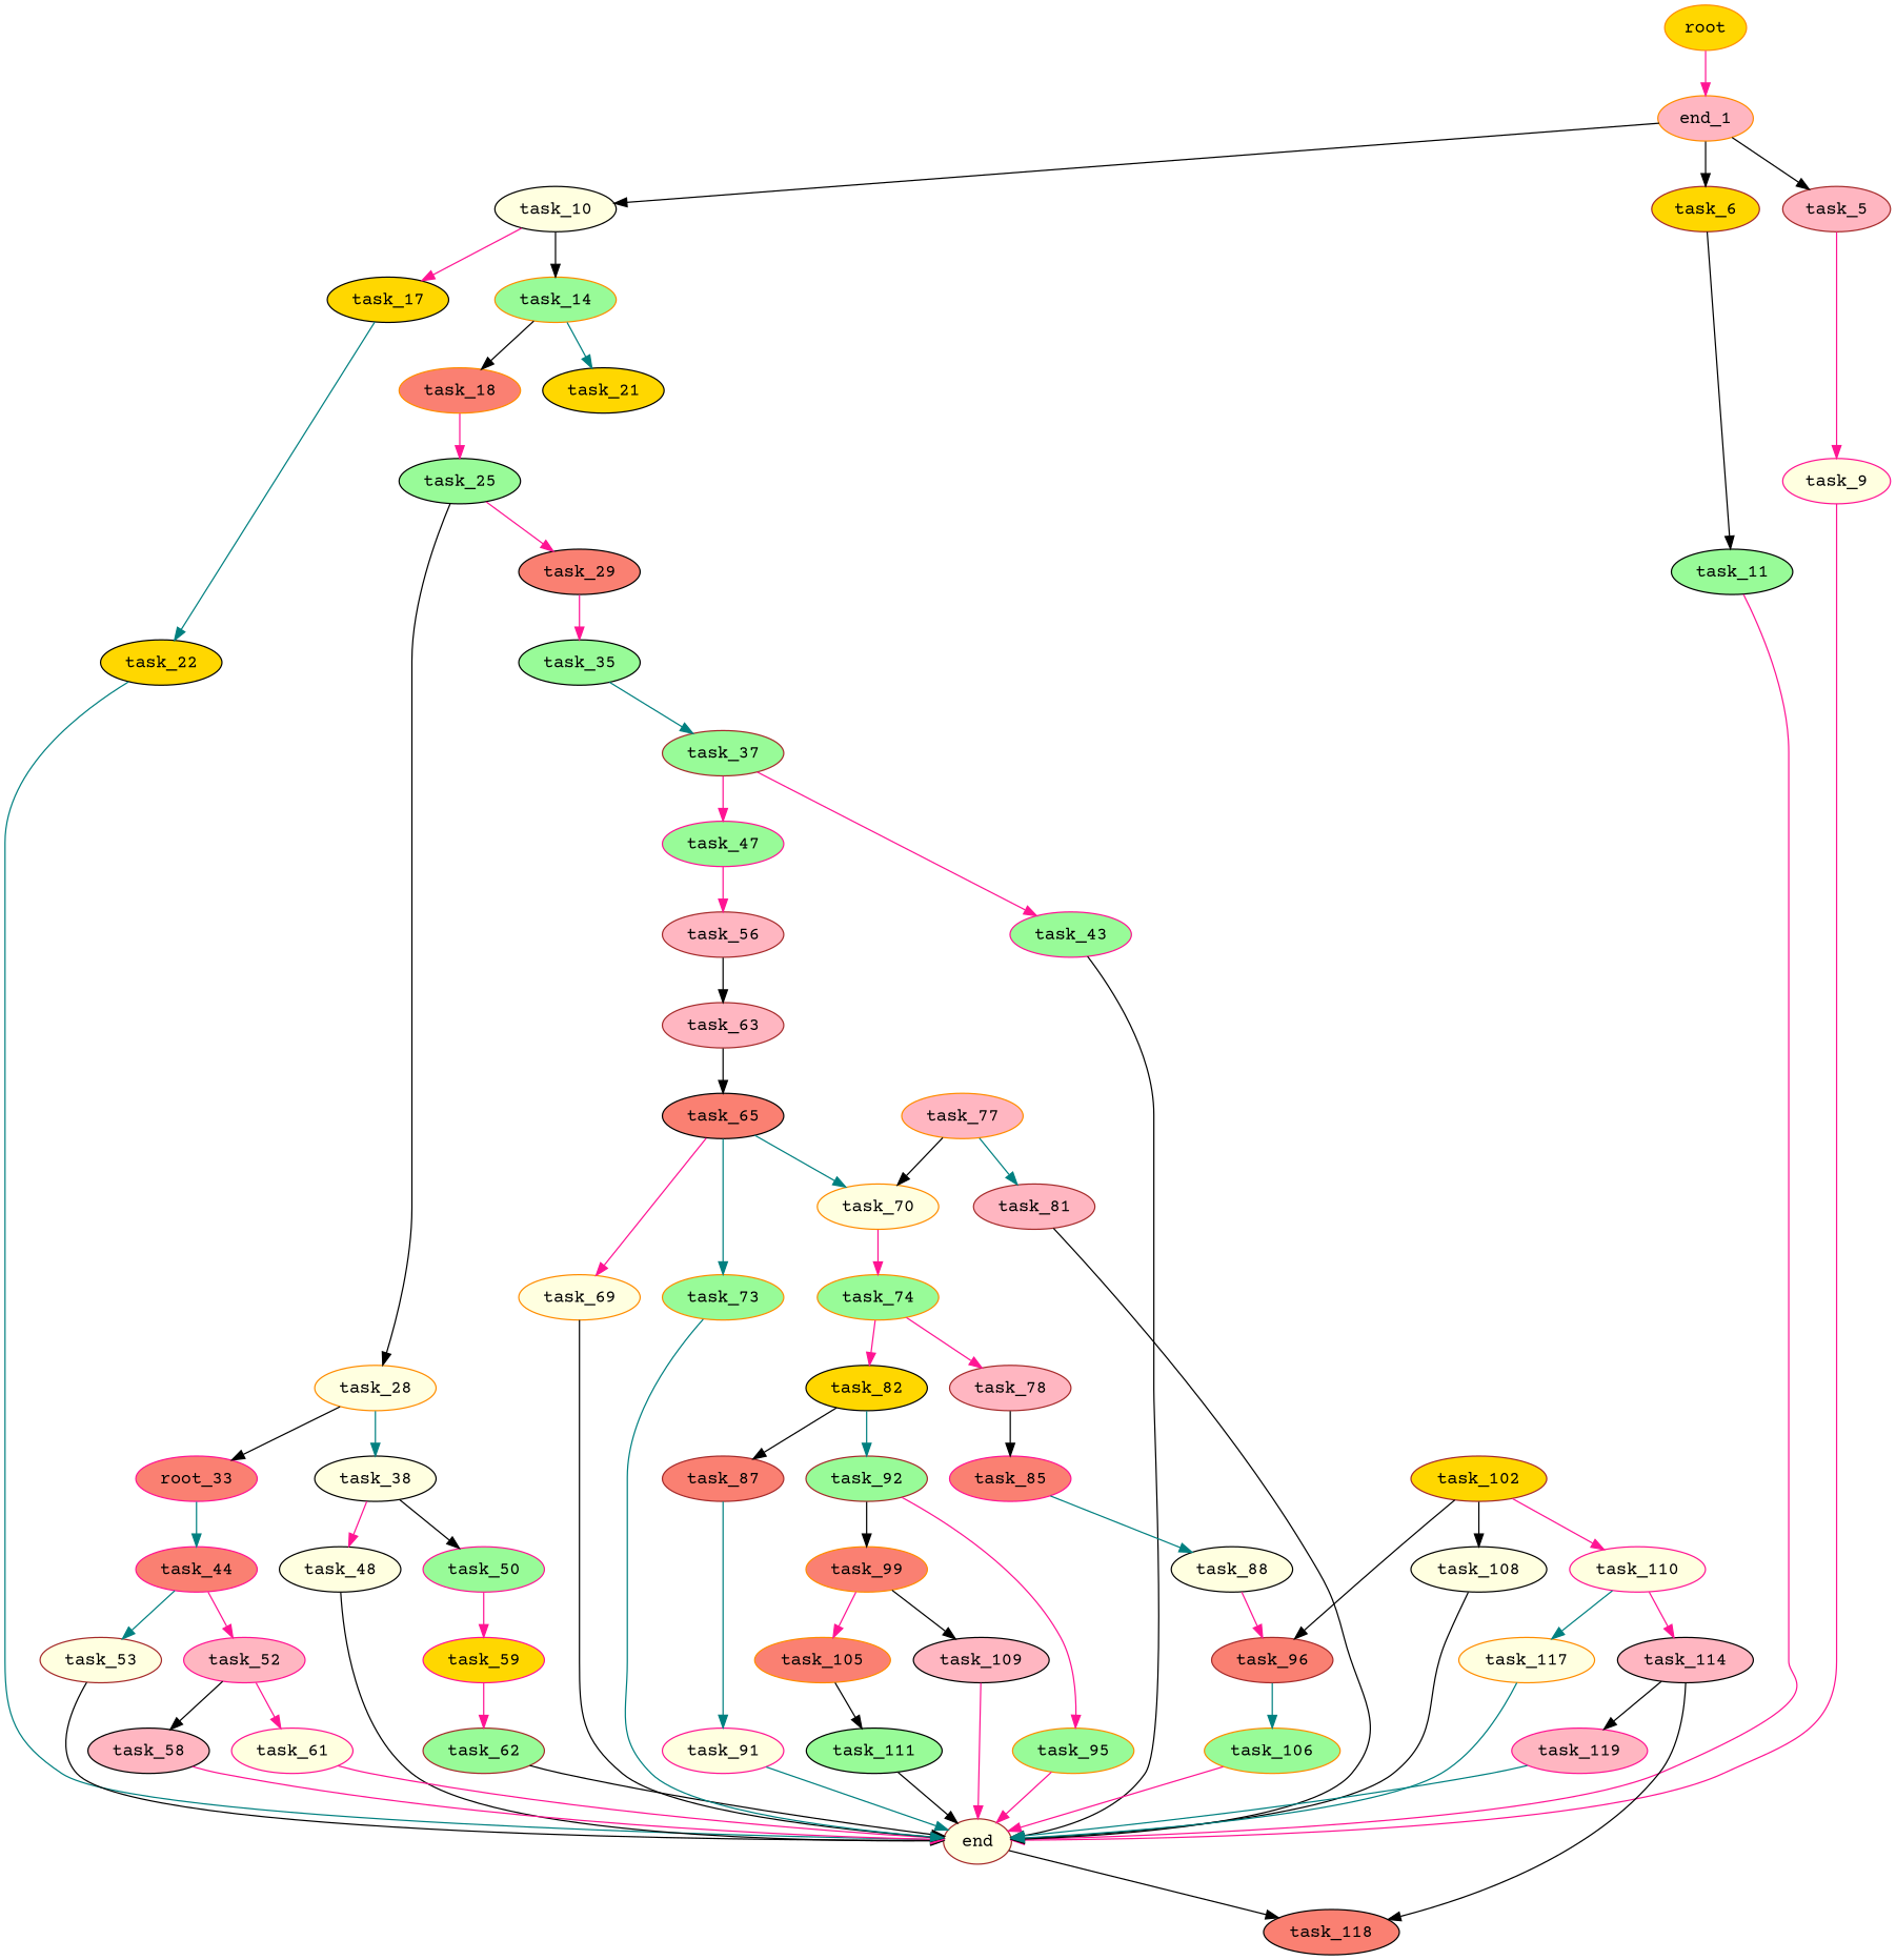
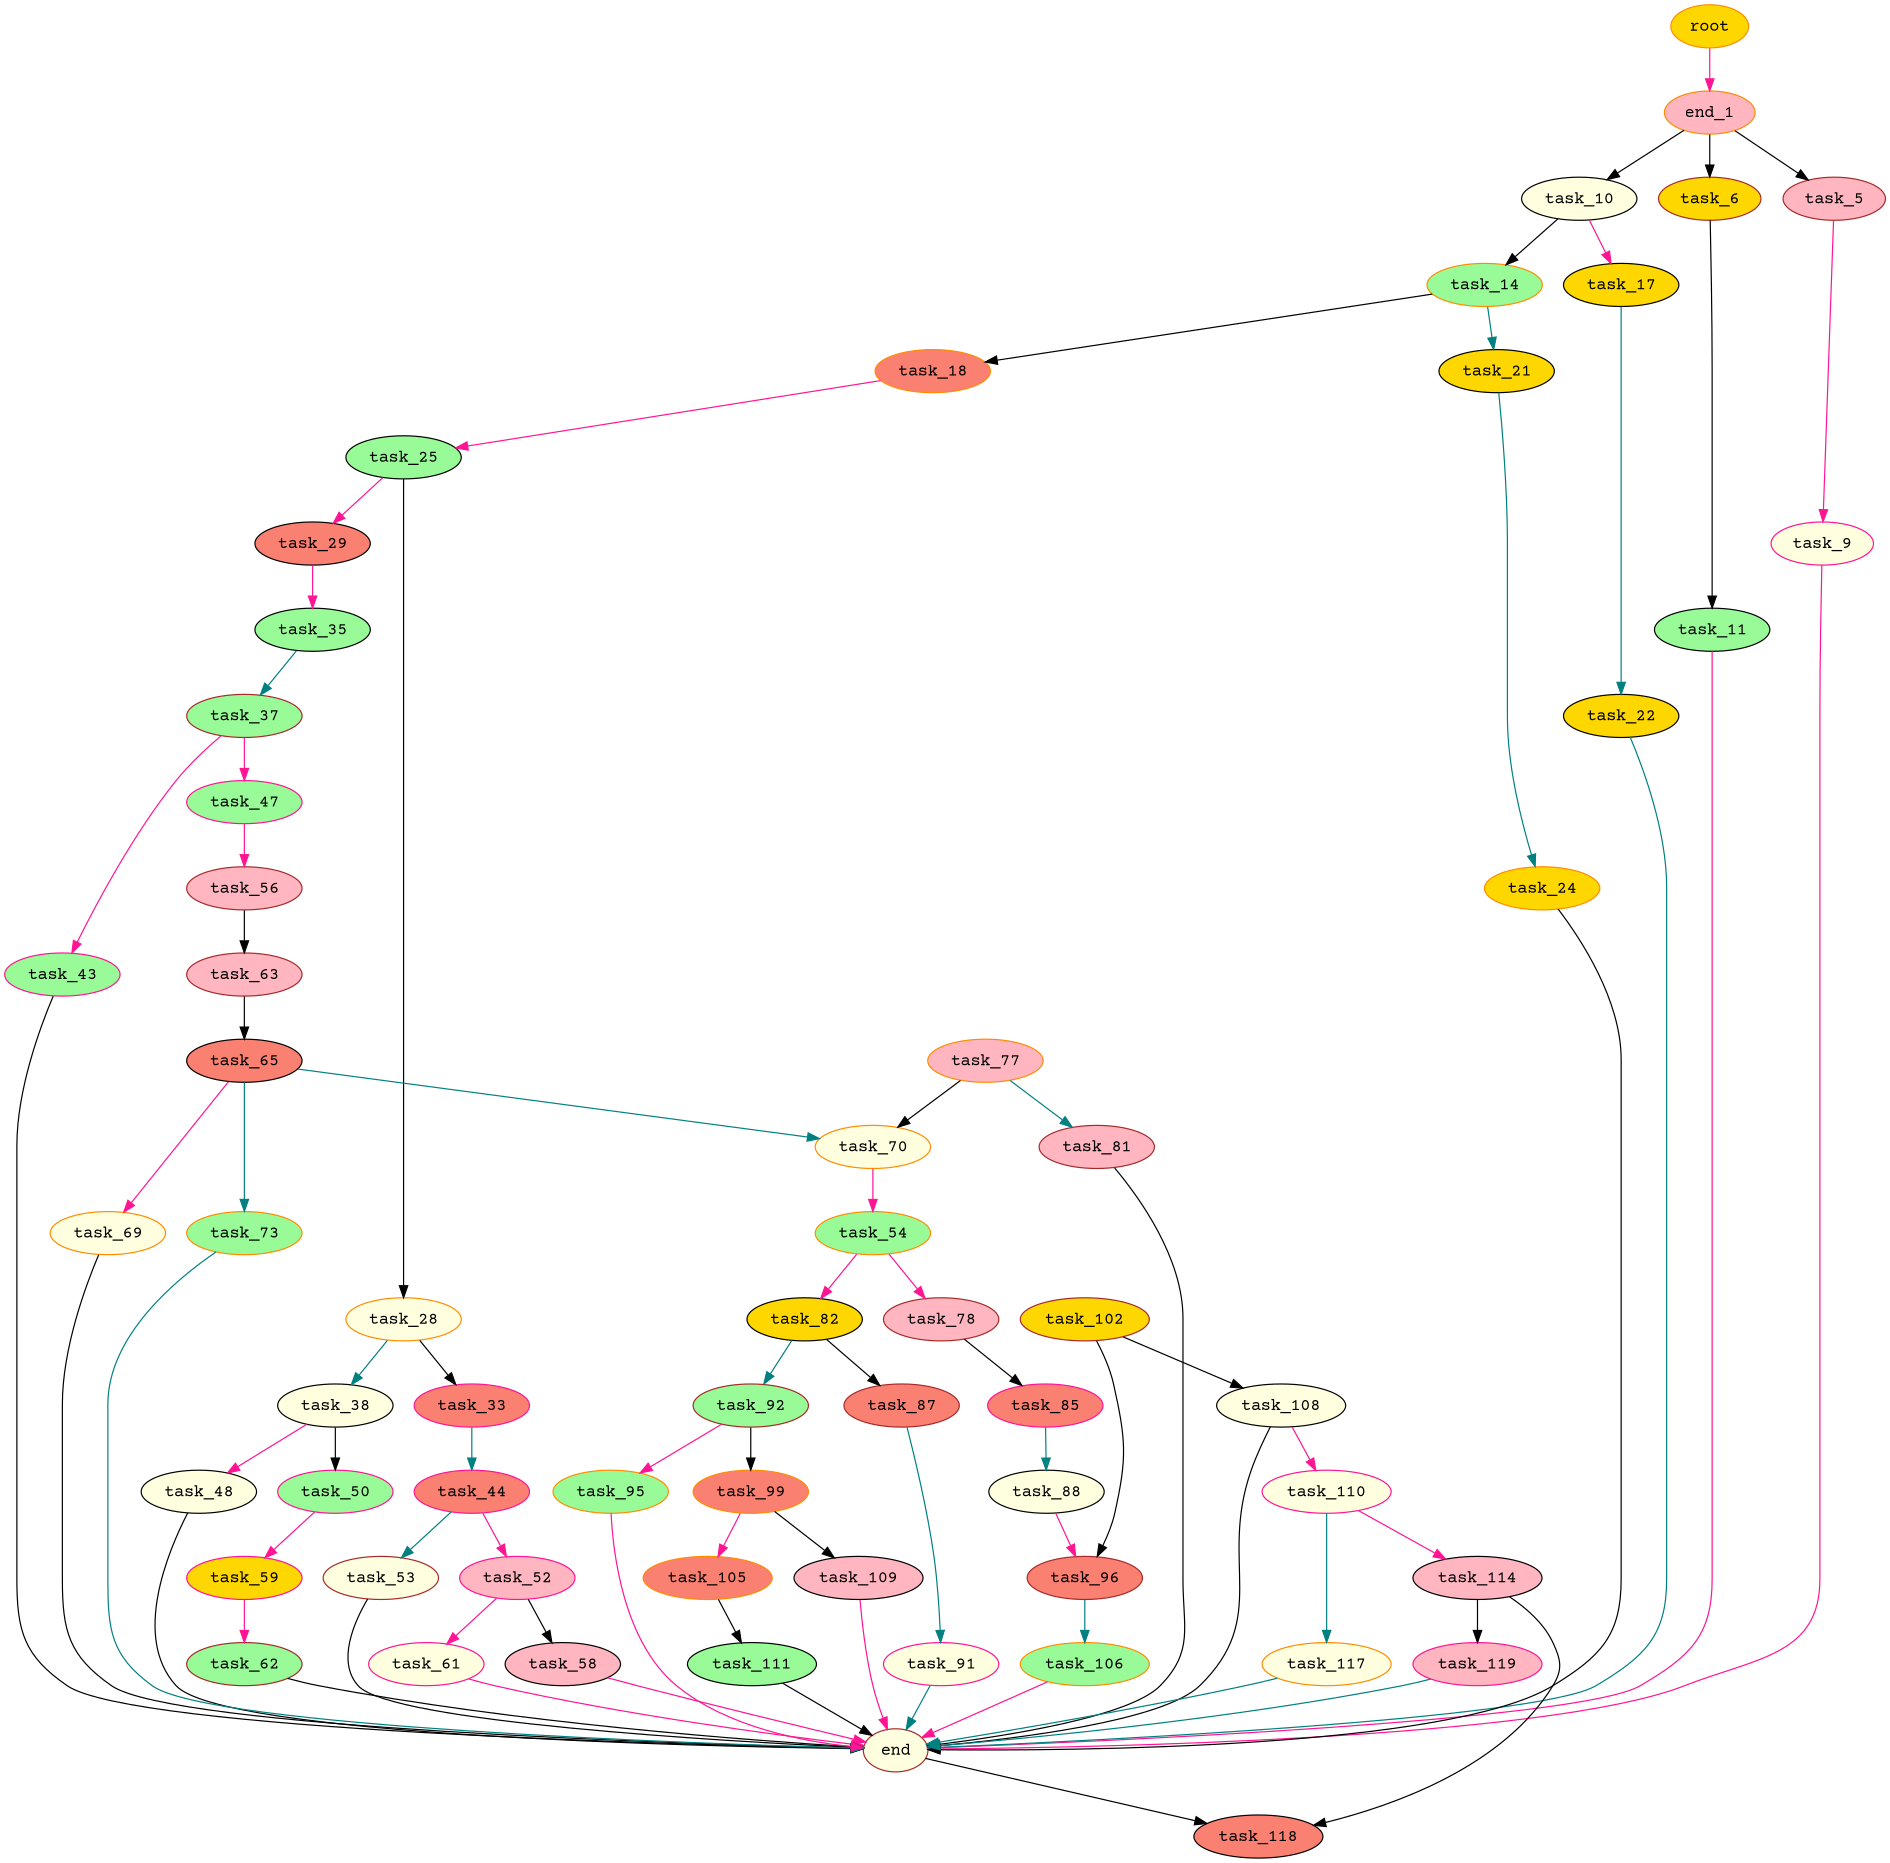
  digraph {
    fontname="Courier Prime"
    node [color=black fillcolor=lightyellow fontname="Courier Prime" style=filled]
    edge [color=black fontname="Courier Prime"]
    root [color=darkorange fillcolor=gold]
    n2 [color=darkorange fillcolor=lightpink label=end_1]
    task_5 [color=brown fillcolor=lightpink]
    task_6 [color=brown fillcolor=gold]
    task_10
    task_9 [color=deeppink]
    task_11 [fillcolor=palegreen]
    task_14 [color=darkorange fillcolor=palegreen]
    task_17 [fillcolor=gold]
    end [color=brown]
    task_118 [fillcolor=salmon]
    task_18 [color=darkorange fillcolor=salmon]
    task_21 [fillcolor=gold]
    task_22 [fillcolor=gold]
    task_25 [fillcolor=palegreen]
+   task_24 [color=darkorange fillcolor=gold]
    task_28 [color=darkorange]
    task_29 [fillcolor=salmon]
-   task_33 [color=deeppink fillcolor=salmon label=root_33]
+   task_33 [color=deeppink fillcolor=salmon]
    task_38
    task_35 [fillcolor=palegreen]
    task_44 [color=deeppink fillcolor=salmon]
    task_48
    task_50 [color=deeppink fillcolor=palegreen]
    task_37 [color=brown fillcolor=palegreen]
    task_52 [color=deeppink fillcolor=lightpink]
    task_53 [color=brown]
    task_43 [color=deeppink fillcolor=palegreen]
    task_47 [color=deeppink fillcolor=palegreen]
    task_56 [color=brown fillcolor=lightpink]
    task_59 [color=deeppink fillcolor=gold]
    task_58 [fillcolor=lightpink]
    task_61 [color=deeppink]
    task_63 [color=brown fillcolor=lightpink]
    task_62 [color=brown fillcolor=palegreen]
    task_65 [fillcolor=salmon]
    task_69 [color=darkorange]
    task_70 [color=darkorange]
    task_73 [color=darkorange fillcolor=palegreen]
-   task_74 [color=darkorange fillcolor=palegreen]
+   task_74 [color=darkorange fillcolor=palegreen label=task_54]
    task_78 [color=brown fillcolor=lightpink]
    task_82 [fillcolor=gold]
    task_77 [color=darkorange fillcolor=lightpink]
    task_81 [color=brown fillcolor=lightpink]
    task_85 [color=deeppink fillcolor=salmon]
    task_87 [color=brown fillcolor=salmon]
    task_92 [color=brown fillcolor=palegreen]
    task_88
    task_91 [color=deeppink]
    task_95 [color=darkorange fillcolor=palegreen]
    task_99 [color=darkorange fillcolor=salmon]
    task_96 [color=brown fillcolor=salmon]
    task_106 [color=darkorange fillcolor=palegreen]
    task_105 [color=darkorange fillcolor=salmon]
    task_109 [fillcolor=lightpink]
    task_102 [color=brown fillcolor=gold]
    task_108
    task_110 [color=deeppink]
    task_111 [fillcolor=palegreen]
    task_114 [fillcolor=lightpink]
    task_117 [color=darkorange]
    task_119 [color=deeppink fillcolor=lightpink]
    root -> n2 [color=deeppink]
    n2 -> task_5
    n2 -> task_6
    n2 -> task_10
    task_5 -> task_9 [color=deeppink]
    task_6 -> task_11
    task_10 -> task_14
    task_10 -> task_17 [color=deeppink]
    task_9 -> end [color=deeppink]
    task_11 -> end [color=deeppink]
    task_14 -> task_18
    task_14 -> task_21 [color=teal]
    task_17 -> task_22 [color=teal]
    end -> task_118
    task_18 -> task_25 [color=deeppink]
+   task_21 -> task_24 [color=teal]
    task_22 -> end [color=teal]
    task_25 -> task_28
    task_25 -> task_29 [color=deeppink]
+   task_24 -> end
    task_28 -> task_33
    task_28 -> task_38 [color=teal]
    task_29 -> task_35 [color=deeppink]
    task_33 -> task_44 [color=teal]
    task_38 -> task_48 [color=deeppink]
    task_38 -> task_50
    task_35 -> task_37 [color=teal]
    task_44 -> task_52 [color=deeppink]
    task_44 -> task_53 [color=teal]
    task_48 -> end
    task_50 -> task_59 [color=deeppink]
    task_37 -> task_43 [color=deeppink]
    task_37 -> task_47 [color=deeppink]
    task_52 -> task_58
    task_52 -> task_61 [color=deeppink]
    task_53 -> end
    task_43 -> end
    task_47 -> task_56 [color=deeppink]
    task_56 -> task_63
    task_59 -> task_62 [color=deeppink]
    task_58 -> end [color=deeppink]
    task_61 -> end [color=deeppink]
    task_63 -> task_65
    task_62 -> end
    task_65 -> task_69 [color=deeppink]
    task_65 -> task_70 [color=teal]
    task_65 -> task_73 [color=teal]
    task_69 -> end
    task_70 -> task_74 [color=deeppink]
    task_73 -> end [color=teal]
    task_74 -> task_78 [color=deeppink]
    task_74 -> task_82 [color=deeppink]
    task_78 -> task_85
    task_82 -> task_87
    task_82 -> task_92 [color=teal]
    task_77 -> task_70
    task_77 -> task_81 [color=teal]
    task_81 -> end
    task_85 -> task_88 [color=teal]
    task_87 -> task_91 [color=teal]
    task_92 -> task_95 [color=deeppink]
    task_92 -> task_99
    task_88 -> task_96 [color=deeppink]
    task_91 -> end [color=teal]
    task_95 -> end [color=deeppink]
    task_99 -> task_105 [color=deeppink]
    task_99 -> task_109
    task_96 -> task_106 [color=teal]
    task_106 -> end [color=deeppink]
    task_105 -> task_111
    task_109 -> end [color=deeppink]
    task_102 -> task_96
    task_102 -> task_108
-   task_102 -> task_110 [color=deeppink]
+   task_108 -> task_110 [color=deeppink]
    task_108 -> end
    task_110 -> task_114 [color=deeppink]
    task_110 -> task_117 [color=teal]
    task_111 -> end
    task_114 -> task_118
    task_114 -> task_119
    task_117 -> end [color=teal]
    task_119 -> end [color=teal]
  }
